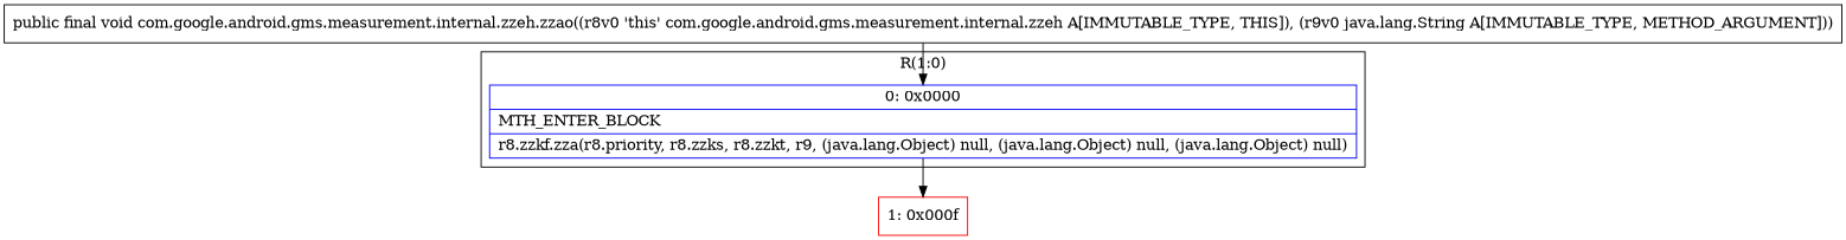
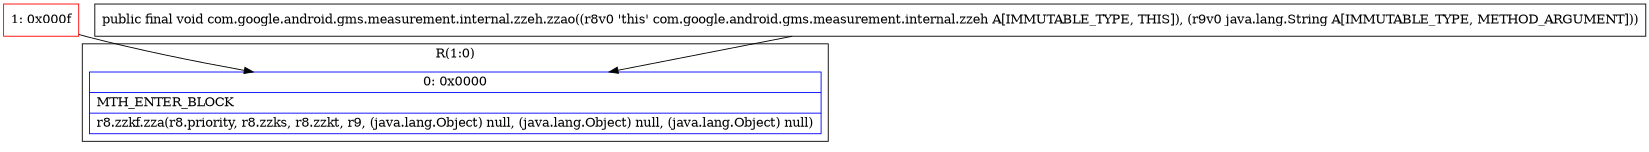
  digraph {
    node [shape=record]
    n1 [color=blue label="{0\:\ 0x0000|MTH_ENTER_BLOCK\l|r8.zzkf.zza(r8.priority, r8.zzks, r8.zzkt, r9, (java.lang.Object) null, (java.lang.Object) null, (java.lang.Object) null)\l}"]
    n2 [color=red label="{1\:\ 0x000f}"]
    n3 [label="{public final void com.google.android.gms.measurement.internal.zzeh.zzao((r8v0 'this' com.google.android.gms.measurement.internal.zzeh A[IMMUTABLE_TYPE, THIS]), (r9v0 java.lang.String A[IMMUTABLE_TYPE, METHOD_ARGUMENT])) }"]
    subgraph cluster_1 {
      label="R(1:0)"
      n1
    }
-   n1 -> n2
+   n2 -> n1
    n3 -> n1
  }
